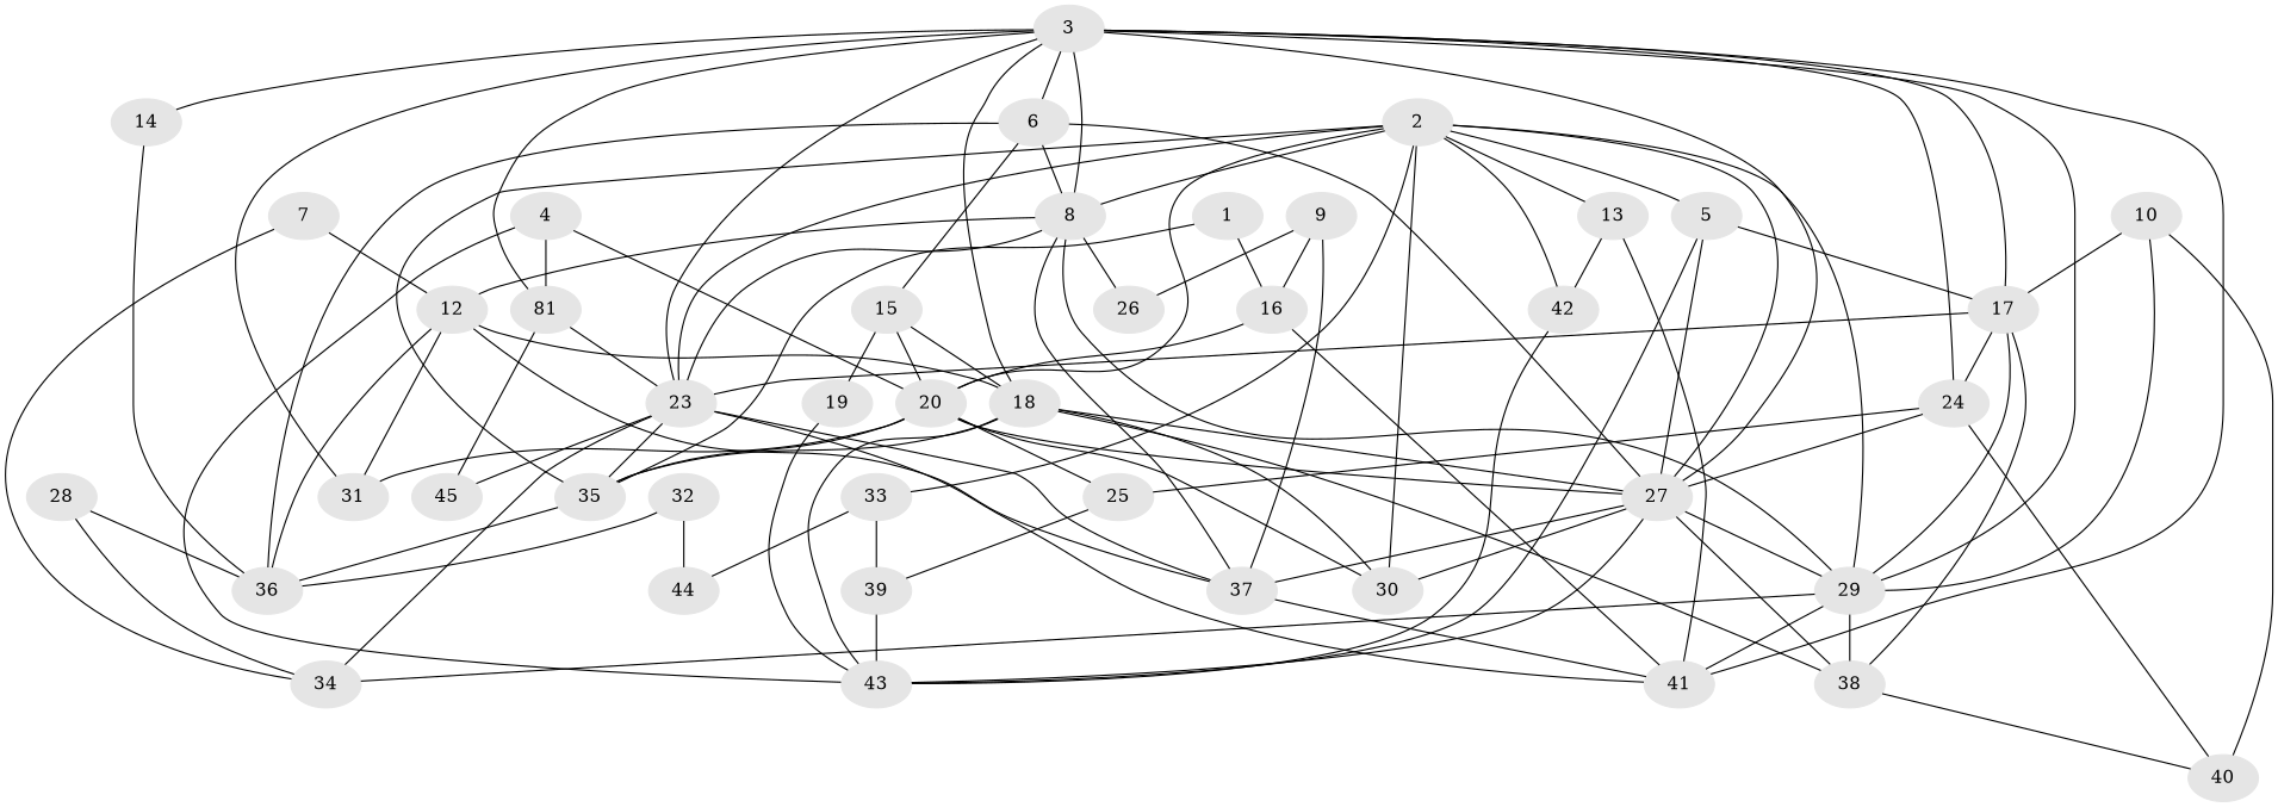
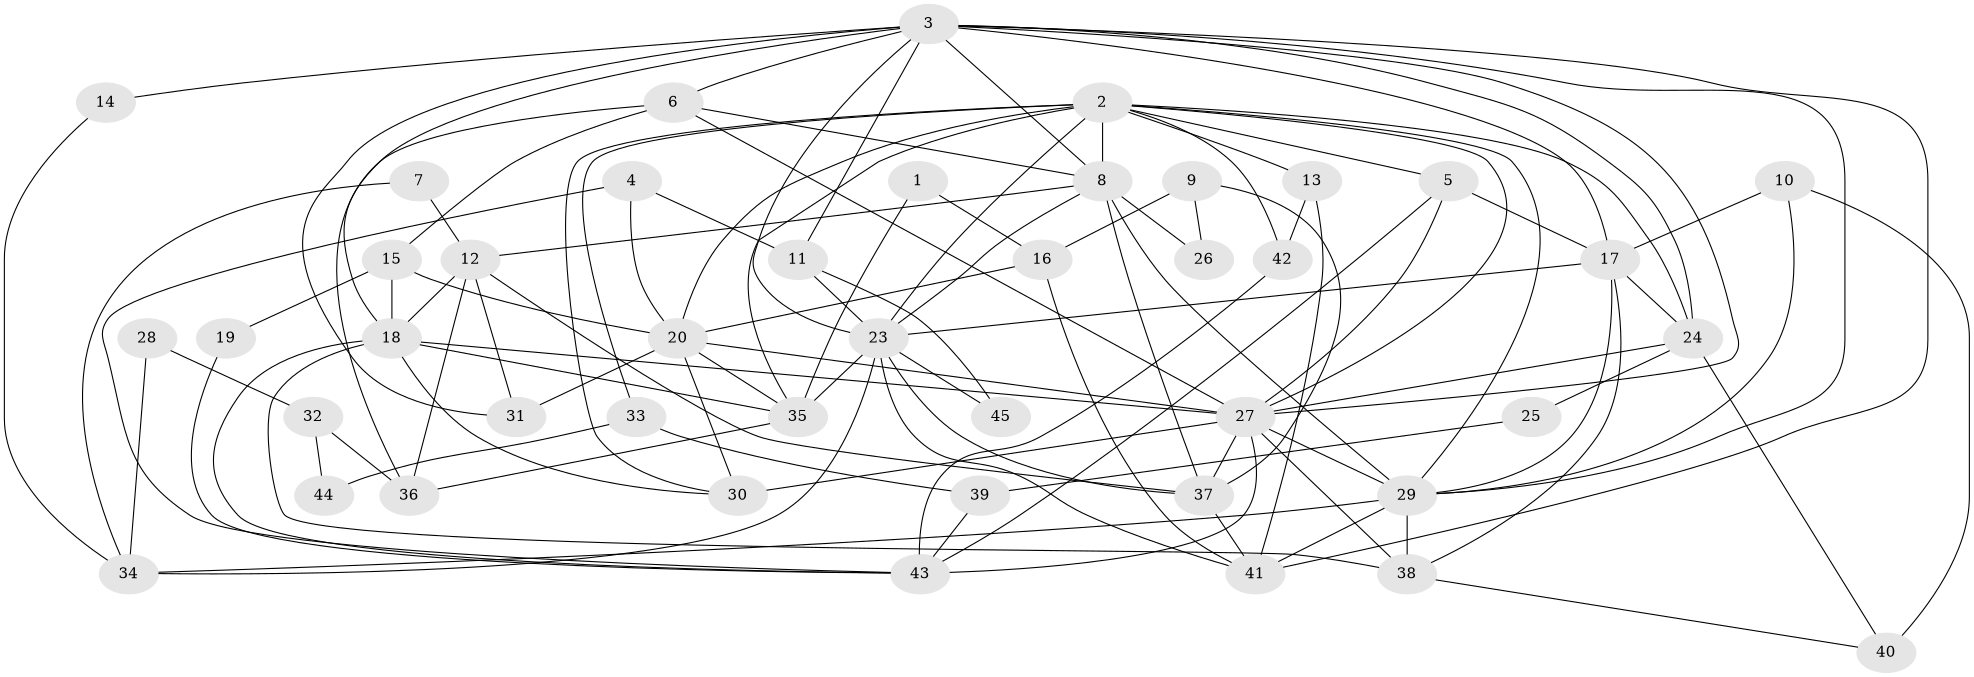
  graph {
    fontname="DejaVu Serif"
    node [color=gray90 fontname="DejaVu Serif" style=filled]
    edge [fontname="DejaVu Serif" weight=1.0]
    1
    16
    35
    20
    41
    36
    2
    5
    8
    13
    23
    24
    27
    29
    30
    33
    42
    17
    43
    12
    26
    37
    31
    25
    34
    45
    40
    38
    44
    39
    3
    6
-   11 [label=81]
+   11
    14
    18
    15
    4
    19
    7
    9
    10
    28
    32
    1 -- 16
    1 -- 35
    16 -- 20
    16 -- 41
    35 -- 36
    20 -- 35 [weight=2.0]
    20 -- 27 [weight=2.0]
    20 -- 30
    20 -- 31
-   20 -- 25
    2 -- 35
    2 -- 20
    2 -- 5
    2 -- 8
    2 -- 13
    2 -- 23 [weight=2.0]
+   2 -- 24
    2 -- 27
    2 -- 29
    2 -- 30
    2 -- 33
    2 -- 42
    5 -- 27 [weight=3.0]
    5 -- 17
    5 -- 43
    8 -- 23
    8 -- 29 [weight=3.0]
    8 -- 12
    8 -- 26
    8 -- 37
    13 -- 41
    13 -- 42
    23 -- 35
    23 -- 41
    23 -- 37
    23 -- 34
    23 -- 45
    24 -- 27
    24 -- 25
    24 -- 40
    27 -- 29
    27 -- 30 [weight=2.0]
    27 -- 43
    27 -- 37
    27 -- 38
    29 -- 41
    29 -- 34
    29 -- 38
    33 -- 44
    33 -- 39
    42 -- 43
    17 -- 23
    17 -- 24 [weight=2.0]
    17 -- 29
    17 -- 38
    12 -- 36
    12 -- 37
    12 -- 31
    12 -- 18
    37 -- 41
    25 -- 39
    38 -- 40
    39 -- 43
    3 -- 41
    3 -- 8
    3 -- 23
    3 -- 24
    3 -- 27
    3 -- 29 [weight=2.0]
    3 -- 17
    3 -- 31
    3 -- 6
    3 -- 11
    3 -- 14
    3 -- 18 [weight=2.0]
    6 -- 36
    6 -- 8
    6 -- 27 [weight=2.0]
    6 -- 15
    11 -- 23
    11 -- 45
-   14 -- 36
+   14 -- 34
    18 -- 35
    18 -- 27 [weight=3.0]
    18 -- 30
    18 -- 43
    18 -- 38
    15 -- 20
    15 -- 18
    15 -- 19
    4 -- 20 [weight=2.0]
    4 -- 43
    4 -- 11
    19 -- 43
    7 -- 12
    7 -- 34
    9 -- 16
    9 -- 26
    9 -- 37
    10 -- 29
    10 -- 17 [weight=2.0]
    10 -- 40
-   28 -- 36
+   28 -- 32
    28 -- 34
    32 -- 36
    32 -- 44
  }
